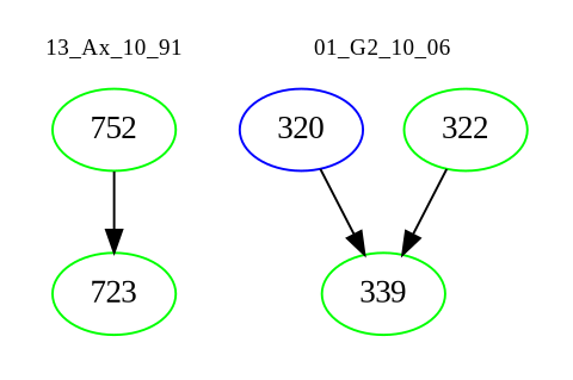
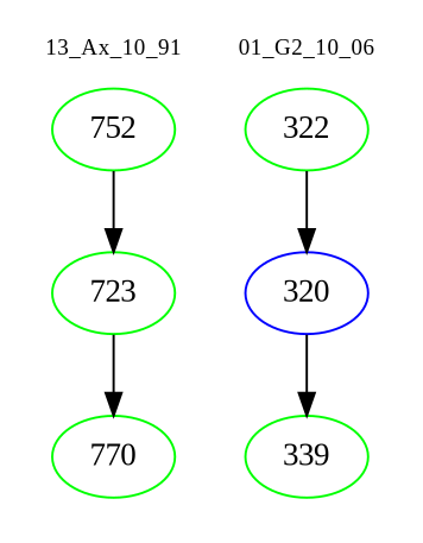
  digraph {
    fontname="Liberation Serif"
    node [color=green fontname="Liberation Serif"]
    edge [color=black fontname="Liberation Serif"]
    n1 [label=752]
    n2 [label=723]
+   n3 [label=770]
    n4 [label=322]
    n5 [color=blue label=320]
    n6 [label=339]
    subgraph cluster_1 {
      color=white
      fontsize=10
      label="13_Ax_10_91"
      n1
      n2
+     n3
    }
    subgraph cluster_2 {
      color=white
      fontsize=10
      label="01_G2_10_06"
      n4
      n5
      n6
    }
    n1 -> n2
-   n4 -> n6
+   n2 -> n3
+   n4 -> n5
    n5 -> n6
  }
